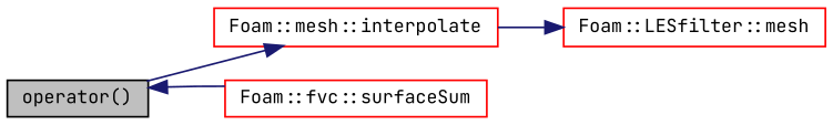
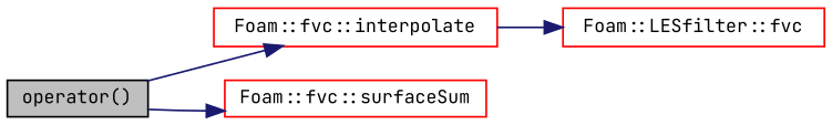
  digraph {
    fontname="JetBrains Mono"
    rankdir=LR
    node [color=red fontname="JetBrains Mono" fontsize=10 shape=record]
    edge [color=midnightblue fontname="JetBrains Mono" fontsize=10 labelfontname=FreeSans labelfontsize=10 style=solid]
    n1 [color=black fillcolor=grey75 fontcolor=black height=0.2 label="operator()" style=filled width=0.4]
-   n2 [height=0.2 label="Foam::mesh::interpolate" width=0.4]
+   n2 [height=0.2 label="Foam::fvc::interpolate" width=0.4]
    n3 [height=0.2 label="Foam::fvc::surfaceSum" width=0.4]
-   n4 [height=0.2 label="Foam::LESfilter::mesh" width=0.4]
+   n4 [height=0.2 label="Foam::LESfilter::fvc" width=0.4]
    n1 -> n2
-   n3 -> n1
+   n1 -> n3
    n2 -> n4
  }
